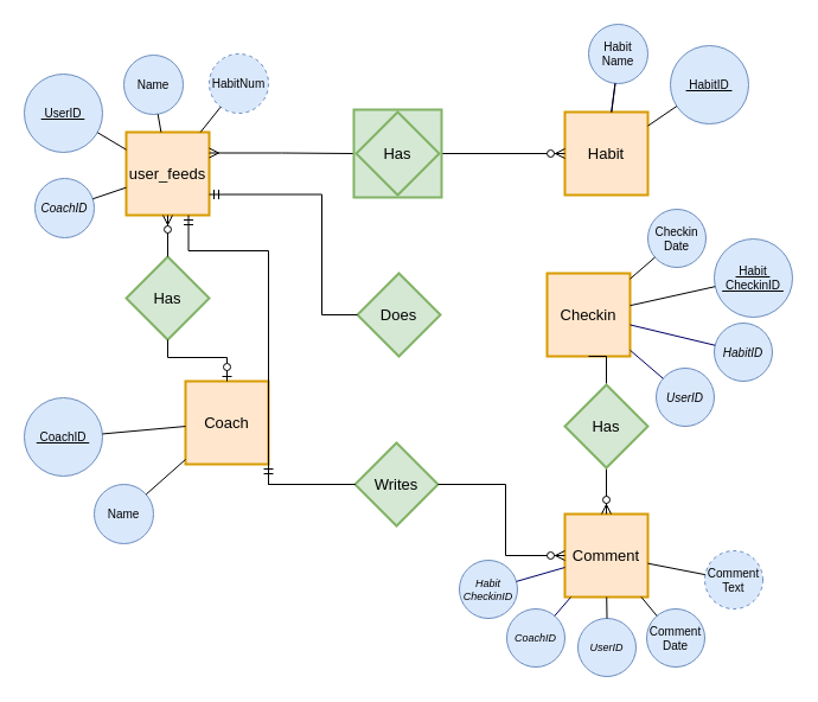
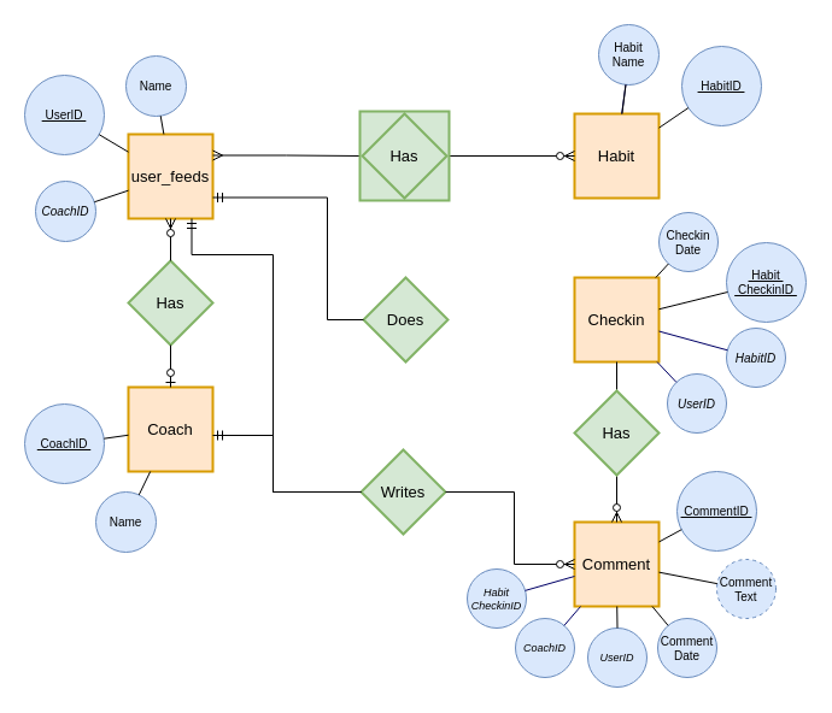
  <mxCell id="0" />
  <mxCell id="1" parent="0" />
  <mxCell id="2" value="user_feeds" style="strokeWidth=2;whiteSpace=wrap;html=1;align=center;fontSize=13;fontFamily=Helvetica;fontColor=#000000;strokeColor=#d79b00;fillColor=#ffe6cc;" parent="1" vertex="1"><mxGeometry x="106" y="111" width="70" height="70" as="geometry" /></mxCell>
  <mxCell id="3" value="Name" style="ellipse;whiteSpace=wrap;html=1;aspect=fixed;fontSize=10;fillColor=#dae8fc;strokeColor=#6c8ebf;" parent="1" vertex="1"><mxGeometry x="104" y="46" width="50" height="50" as="geometry" /></mxCell>
  <mxCell id="4" value="&lt;u&gt;&amp;nbsp;UserID&amp;nbsp;&lt;/u&gt;" style="ellipse;whiteSpace=wrap;html=1;aspect=fixed;fontSize=10;fillColor=#dae8fc;strokeColor=#6c8ebf;" parent="1" vertex="1"><mxGeometry x="20" y="62" width="66" height="66" as="geometry" /></mxCell>
  <mxCell id="5" value="&lt;i&gt;CoachID&lt;/i&gt;" style="ellipse;whiteSpace=wrap;html=1;aspect=fixed;fontSize=10;fillColor=#dae8fc;strokeColor=#6c8ebf;" parent="1" vertex="1"><mxGeometry x="29" y="150" width="50" height="50" as="geometry" /></mxCell>
  <mxCell id="6" value="Habit" style="strokeWidth=2;whiteSpace=wrap;html=1;align=center;fontSize=13;fontFamily=Helvetica;fontColor=#000000;strokeColor=#d79b00;fillColor=#ffe6cc;" parent="1" vertex="1"><mxGeometry x="476" y="94" width="70" height="70" as="geometry" /></mxCell>
  <mxCell id="7" value="Habit Name" style="ellipse;whiteSpace=wrap;html=1;aspect=fixed;fontSize=10;fillColor=#dae8fc;strokeColor=#6c8ebf;" parent="1" vertex="1"><mxGeometry x="496" y="20" width="50" height="50" as="geometry" /></mxCell>
  <mxCell id="8" value="" style="edgeStyle=none;rounded=0;html=1;startArrow=none;startFill=0;endArrow=none;endFill=0;jettySize=auto;orthogonalLoop=1;strokeColor=#000066;fontSize=13;" parent="1" source="7" target="6" edge="1"><mxGeometry relative="1" as="geometry" /></mxCell>
  <mxCell id="9" value="&lt;u&gt;&amp;nbsp;HabitID&amp;nbsp;&lt;/u&gt;" style="ellipse;whiteSpace=wrap;html=1;aspect=fixed;fontSize=10;fillColor=#dae8fc;strokeColor=#6c8ebf;" parent="1" vertex="1"><mxGeometry x="565" y="38" width="66" height="66" as="geometry" /></mxCell>
  <mxCell id="10" value="" style="edgeStyle=orthogonalEdgeStyle;html=1;endArrow=ERzeroToMany;endFill=1;fontSize=13;exitX=1;exitY=0.5;entryX=0;entryY=0.5;rounded=0;" parent="1" source="59" target="6" edge="1"><mxGeometry width="100" height="100" relative="1" as="geometry"><mxPoint x="271" y="321" as="sourcePoint" /><mxPoint x="371" y="221" as="targetPoint" /></mxGeometry></mxCell>
  <mxCell id="11" value="" style="edgeStyle=orthogonalEdgeStyle;html=1;endArrow=none;endFill=0;fontSize=13;exitX=1;exitY=0.25;entryX=0;entryY=0.5;rounded=0;startArrow=ERmany;startFill=0;" parent="1" source="2" target="59" edge="1"><mxGeometry width="100" height="100" relative="1" as="geometry"><mxPoint x="176" y="146" as="sourcePoint" /><mxPoint x="351" y="146" as="targetPoint" /></mxGeometry></mxCell>
- <mxCell id="12" value="Checkin" style="strokeWidth=2;whiteSpace=wrap;html=1;align=center;fontSize=13;fontFamily=Helvetica;fontColor=#000000;strokeColor=#d79b00;fillColor=#ffe6cc;" parent="1" vertex="1"><mxGeometry x="461" y="230" width="70" height="70" as="geometry" /></mxCell>
+ <mxCell id="12" value="Checkin" style="strokeWidth=2;whiteSpace=wrap;html=1;align=center;fontSize=13;fontFamily=Helvetica;fontColor=#000000;strokeColor=#d79b00;fillColor=#ffe6cc;" parent="1" vertex="1"><mxGeometry x="476" y="230" width="70" height="70" as="geometry" /></mxCell>
  <mxCell id="13" value="Comment" style="strokeWidth=2;whiteSpace=wrap;html=1;align=center;fontSize=13;fontFamily=Helvetica;fontColor=#000000;strokeColor=#d79b00;fillColor=#ffe6cc;" parent="1" vertex="1"><mxGeometry x="476" y="433" width="70" height="70" as="geometry" /></mxCell>
  <mxCell id="14" value="Writes" style="shape=rhombus;strokeWidth=2;fontSize=13;perimeter=rhombusPerimeter;whiteSpace=wrap;html=1;align=center;fillColor=#d5e8d4;strokeColor=#82b366;" parent="1" vertex="1"><mxGeometry x="299" y="373" width="70" height="70" as="geometry" /></mxCell>
- <mxCell id="15" value="Coach" style="strokeWidth=2;whiteSpace=wrap;html=1;align=center;fontSize=13;fontFamily=Helvetica;fontColor=#000000;strokeColor=#d79b00;fillColor=#ffe6cc;" parent="1" vertex="1"><mxGeometry x="156" y="321" width="70" height="70" as="geometry" /></mxCell>
+ <mxCell id="15" value="Coach" style="strokeWidth=2;whiteSpace=wrap;html=1;align=center;fontSize=13;fontFamily=Helvetica;fontColor=#000000;strokeColor=#d79b00;fillColor=#ffe6cc;" parent="1" vertex="1"><mxGeometry x="106" y="321" width="70" height="70" as="geometry" /></mxCell>
  <mxCell id="16" value="&lt;u&gt;&amp;nbsp;CoachID&amp;nbsp;&lt;/u&gt;" style="ellipse;whiteSpace=wrap;html=1;aspect=fixed;fontSize=10;fillColor=#dae8fc;strokeColor=#6c8ebf;" parent="1" vertex="1"><mxGeometry x="20" y="335" width="66" height="66" as="geometry" /></mxCell>
  <mxCell id="17" value="Name" style="ellipse;whiteSpace=wrap;html=1;aspect=fixed;fontSize=10;fillColor=#dae8fc;strokeColor=#6c8ebf;" parent="1" vertex="1"><mxGeometry x="79" y="408" width="50" height="50" as="geometry" /></mxCell>
  <mxCell id="18" value="Has" style="shape=rhombus;strokeWidth=2;fontSize=13;perimeter=rhombusPerimeter;whiteSpace=wrap;html=1;align=center;fillColor=#d5e8d4;strokeColor=#82b366;" parent="1" vertex="1"><mxGeometry x="106" y="216" width="70" height="70" as="geometry" /></mxCell>
  <mxCell id="19" value="Does" style="shape=rhombus;strokeWidth=2;fontSize=13;perimeter=rhombusPerimeter;whiteSpace=wrap;html=1;align=center;fillColor=#d5e8d4;strokeColor=#82b366;" parent="1" vertex="1"><mxGeometry x="301" y="230" width="70" height="70" as="geometry" /></mxCell>
  <mxCell id="20" style="edgeStyle=orthogonalEdgeStyle;rounded=0;html=1;exitX=1;exitY=0.75;entryX=0;entryY=0.5;endArrow=none;endFill=0;jettySize=auto;orthogonalLoop=1;fontSize=12;startArrow=ERmandOne;startFill=0;" parent="1" source="2" target="19" edge="1"><mxGeometry relative="1" as="geometry"><Array as="points"><mxPoint x="271" y="164" /><mxPoint x="271" y="265" /></Array></mxGeometry></mxCell>
  <mxCell id="21" style="edgeStyle=orthogonalEdgeStyle;rounded=0;html=1;exitX=0.5;exitY=1;entryX=0;entryY=0.5;endArrow=none;endFill=0;jettySize=auto;orthogonalLoop=1;fontSize=12;" parent="1" source="12" target="23" edge="1"><mxGeometry relative="1" as="geometry"><mxPoint x="505" y="381" as="targetPoint" /></mxGeometry></mxCell>
  <mxCell id="22" style="edgeStyle=orthogonalEdgeStyle;rounded=0;html=1;exitX=1;exitY=0.5;entryX=0.5;entryY=0;endArrow=ERzeroToMany;endFill=1;jettySize=auto;orthogonalLoop=1;fontSize=12;" parent="1" source="23" target="13" edge="1"><mxGeometry relative="1" as="geometry"><mxPoint x="505" y="501" as="sourcePoint" /></mxGeometry></mxCell>
  <mxCell id="23" value="Has" style="shape=rhombus;strokeWidth=2;fontSize=13;perimeter=rhombusPerimeter;whiteSpace=wrap;html=1;align=center;direction=south;fillColor=#d5e8d4;strokeColor=#82b366;" parent="1" vertex="1"><mxGeometry x="476" y="324" width="70" height="70" as="geometry" /></mxCell>
  <mxCell id="24" style="edgeStyle=orthogonalEdgeStyle;rounded=0;html=1;exitX=0.5;exitY=0;entryX=0.5;entryY=1;endArrow=none;endFill=0;jettySize=auto;orthogonalLoop=1;fontSize=12;startArrow=ERzeroToOne;startFill=1;" parent="1" source="15" target="18" edge="1"><mxGeometry relative="1" as="geometry" /></mxCell>
  <mxCell id="25" style="edgeStyle=orthogonalEdgeStyle;rounded=0;html=1;exitX=0.5;exitY=0;entryX=0.5;entryY=1;endArrow=ERzeroToMany;endFill=1;jettySize=auto;orthogonalLoop=1;fontSize=12;" parent="1" source="18" target="2" edge="1"><mxGeometry relative="1" as="geometry" /></mxCell>
  <mxCell id="26" style="edgeStyle=orthogonalEdgeStyle;rounded=0;html=1;exitX=0.75;exitY=1;endArrow=none;endFill=0;jettySize=auto;orthogonalLoop=1;fontSize=12;startArrow=ERmandOne;startFill=0;entryX=0;entryY=0.5;" parent="1" source="2" target="14" edge="1"><mxGeometry relative="1" as="geometry"><Array as="points"><mxPoint x="159" y="211" /><mxPoint x="226" y="211" /><mxPoint x="226" y="408" /></Array><mxPoint x="286" y="408" as="targetPoint" /></mxGeometry></mxCell>
  <mxCell id="27" style="edgeStyle=orthogonalEdgeStyle;rounded=0;html=1;entryX=0;entryY=0.5;endArrow=none;endFill=0;jettySize=auto;orthogonalLoop=1;fontSize=12;startArrow=ERmandOne;startFill=0;" parent="1" source="15" target="14" edge="1"><mxGeometry relative="1" as="geometry"><Array as="points"><mxPoint x="226" y="361" /><mxPoint x="226" y="408" /></Array></mxGeometry></mxCell>
  <mxCell id="28" style="edgeStyle=orthogonalEdgeStyle;rounded=0;html=1;exitX=1;exitY=0.5;entryX=0;entryY=0.5;endArrow=ERzeroToMany;endFill=1;jettySize=auto;orthogonalLoop=1;fontSize=12;" parent="1" source="14" target="13" edge="1"><mxGeometry relative="1" as="geometry"><Array as="points"><mxPoint x="426" y="408" /><mxPoint x="426" y="468" /></Array></mxGeometry></mxCell>
  <mxCell id="29" value="&lt;u&gt;&amp;nbsp;Habit&amp;nbsp;&lt;br&gt;&amp;nbsp;CheckinID&amp;nbsp;&lt;/u&gt;" style="ellipse;whiteSpace=wrap;html=1;aspect=fixed;fontSize=10;fillColor=#dae8fc;strokeColor=#6c8ebf;" parent="1" vertex="1"><mxGeometry x="602" y="201" width="66" height="66" as="geometry" /></mxCell>
  <mxCell id="30" value="Checkin&lt;br&gt;Date&lt;br&gt;" style="ellipse;whiteSpace=wrap;html=1;aspect=fixed;fontSize=10;fillColor=#dae8fc;strokeColor=#6c8ebf;" parent="1" vertex="1"><mxGeometry x="546" y="176" width="49" height="49" as="geometry" /></mxCell>
  <mxCell id="31" style="rounded=0;html=1;endArrow=none;endFill=0;jettySize=auto;orthogonalLoop=1;fontSize=12;" parent="1" source="12" target="30" edge="1"><mxGeometry relative="1" as="geometry" /></mxCell>
  <mxCell id="32" style="rounded=0;html=1;endArrow=none;endFill=0;jettySize=auto;orthogonalLoop=1;fontSize=12;" parent="1" source="9" target="6" edge="1"><mxGeometry relative="1" as="geometry" /></mxCell>
  <mxCell id="33" style="rounded=0;html=1;endArrow=none;endFill=0;jettySize=auto;orthogonalLoop=1;fontSize=12;" parent="1" target="6" edge="1"><mxGeometry relative="1" as="geometry"><mxPoint x="518.462" y="69.871" as="sourcePoint" /></mxGeometry></mxCell>
  <mxCell id="34" style="edgeStyle=none;rounded=0;html=1;endArrow=none;endFill=0;jettySize=auto;orthogonalLoop=1;fontSize=12;" parent="1" source="12" target="29" edge="1"><mxGeometry relative="1" as="geometry" /></mxCell>
  <mxCell id="35" style="edgeStyle=none;rounded=0;html=1;endArrow=none;endFill=0;jettySize=auto;orthogonalLoop=1;fontSize=12;" parent="1" source="16" target="15" edge="1"><mxGeometry relative="1" as="geometry" /></mxCell>
  <mxCell id="36" style="edgeStyle=none;rounded=0;html=1;endArrow=none;endFill=0;jettySize=auto;orthogonalLoop=1;fontSize=12;" parent="1" source="17" target="15" edge="1"><mxGeometry relative="1" as="geometry" /></mxCell>
  <mxCell id="37" style="edgeStyle=none;rounded=0;html=1;endArrow=none;endFill=0;jettySize=auto;orthogonalLoop=1;fontSize=12;" parent="1" source="4" target="2" edge="1"><mxGeometry relative="1" as="geometry" /></mxCell>
  <mxCell id="38" style="edgeStyle=none;rounded=0;html=1;endArrow=none;endFill=0;jettySize=auto;orthogonalLoop=1;fontSize=12;" parent="1" source="3" target="2" edge="1"><mxGeometry relative="1" as="geometry" /></mxCell>
  <mxCell id="39" style="edgeStyle=none;rounded=0;html=1;endArrow=none;endFill=0;jettySize=auto;orthogonalLoop=1;fontSize=12;" parent="1" source="5" target="2" edge="1"><mxGeometry relative="1" as="geometry"><mxPoint x="96" y="211" as="sourcePoint" /></mxGeometry></mxCell>
+ <mxCell id="40" value="&lt;u&gt;&amp;nbsp;CommentID&amp;nbsp;&lt;/u&gt;&lt;br&gt;" style="ellipse;whiteSpace=wrap;html=1;aspect=fixed;fontSize=10;fillColor=#dae8fc;strokeColor=#6c8ebf;" parent="1" vertex="1"><mxGeometry x="561" y="391" width="66" height="66" as="geometry" /></mxCell>
  <mxCell id="41" value="Comment&lt;br&gt;Text&lt;br&gt;" style="ellipse;whiteSpace=wrap;html=1;aspect=fixed;fontSize=10;fillColor=#dae8fc;strokeColor=#6c8ebf;dashed=1;" parent="1" vertex="1"><mxGeometry x="594" y="464" width="49" height="49" as="geometry" /></mxCell>
  <mxCell id="42" value="Comment&lt;br&gt;Date&lt;br&gt;" style="ellipse;whiteSpace=wrap;html=1;aspect=fixed;fontSize=10;fillColor=#dae8fc;strokeColor=#6c8ebf;" parent="1" vertex="1"><mxGeometry x="545" y="513" width="49" height="49" as="geometry" /></mxCell>
  <mxCell id="43" value="&lt;i&gt;UserID&lt;/i&gt;&lt;br&gt;" style="ellipse;whiteSpace=wrap;html=1;aspect=fixed;fontSize=9;fillColor=#dae8fc;strokeColor=#6c8ebf;" parent="1" vertex="1"><mxGeometry x="487" y="521" width="49" height="49" as="geometry" /></mxCell>
+ <mxCell id="44" style="rounded=0;html=1;startArrow=none;startFill=0;endArrow=none;endFill=0;jettySize=auto;orthogonalLoop=1;fontSize=10;" parent="1" source="40" target="13" edge="1"><mxGeometry relative="1" as="geometry" /></mxCell>
  <mxCell id="45" style="edgeStyle=none;rounded=0;html=1;startArrow=none;startFill=0;endArrow=none;endFill=0;jettySize=auto;orthogonalLoop=1;fontSize=10;" parent="1" source="41" target="13" edge="1"><mxGeometry relative="1" as="geometry" /></mxCell>
  <mxCell id="46" style="edgeStyle=none;rounded=0;html=1;startArrow=none;startFill=0;endArrow=none;endFill=0;jettySize=auto;orthogonalLoop=1;fontSize=10;" parent="1" source="42" target="13" edge="1"><mxGeometry relative="1" as="geometry" /></mxCell>
  <mxCell id="47" style="edgeStyle=none;rounded=0;html=1;startArrow=none;startFill=0;endArrow=none;endFill=0;jettySize=auto;orthogonalLoop=1;fontSize=10;" parent="1" source="43" target="13" edge="1"><mxGeometry relative="1" as="geometry" /></mxCell>
- <mxCell id="48" value="HabitNum" style="ellipse;whiteSpace=wrap;html=1;aspect=fixed;fontSize=10;fillColor=#dae8fc;strokeColor=#6c8ebf;dashed=1;" parent="1" vertex="1"><mxGeometry x="176" y="45" width="50" height="50" as="geometry" /></mxCell>
- <mxCell id="49" style="rounded=0;html=1;startArrow=none;startFill=0;endArrow=none;endFill=0;jettySize=auto;orthogonalLoop=1;fontSize=10;" parent="1" source="48" target="2" edge="1"><mxGeometry relative="1" as="geometry" /></mxCell>
  <mxCell id="50" value="&lt;i&gt;CoachID&lt;/i&gt;&lt;br&gt;" style="ellipse;whiteSpace=wrap;html=1;aspect=fixed;fontSize=9;fillColor=#dae8fc;strokeColor=#6c8ebf;" parent="1" vertex="1"><mxGeometry x="427" y="513" width="49" height="49" as="geometry" /></mxCell>
  <mxCell id="51" style="rounded=0;html=1;startArrow=none;startFill=0;endArrow=none;endFill=0;jettySize=auto;orthogonalLoop=1;strokeColor=#000066;fontSize=13;" parent="1" source="50" target="13" edge="1"><mxGeometry relative="1" as="geometry" /></mxCell>
  <mxCell id="52" value="&lt;i&gt;HabitID&lt;/i&gt;&lt;br&gt;" style="ellipse;whiteSpace=wrap;html=1;aspect=fixed;fontSize=10;fillColor=#dae8fc;strokeColor=#6c8ebf;" parent="1" vertex="1"><mxGeometry x="602" y="272" width="49" height="49" as="geometry" /></mxCell>
  <mxCell id="53" style="rounded=0;html=1;startArrow=none;startFill=0;endArrow=none;endFill=0;jettySize=auto;orthogonalLoop=1;strokeColor=#000066;fontSize=13;" parent="1" source="52" target="12" edge="1"><mxGeometry relative="1" as="geometry" /></mxCell>
  <mxCell id="54" value="&lt;i&gt;Habit&lt;br&gt;CheckinID&lt;/i&gt;&lt;br&gt;" style="ellipse;whiteSpace=wrap;html=1;aspect=fixed;fontSize=9;fillColor=#dae8fc;strokeColor=#6c8ebf;" parent="1" vertex="1"><mxGeometry x="387" y="472" width="49" height="49" as="geometry" /></mxCell>
  <mxCell id="55" style="edgeStyle=none;rounded=0;html=1;startArrow=none;startFill=0;endArrow=none;endFill=0;jettySize=auto;orthogonalLoop=1;strokeColor=#000066;fontSize=13;" parent="1" source="54" target="13" edge="1"><mxGeometry relative="1" as="geometry" /></mxCell>
  <mxCell id="56" value="&lt;i&gt;UserID&lt;/i&gt;&lt;br&gt;" style="ellipse;whiteSpace=wrap;html=1;aspect=fixed;fontSize=10;fillColor=#dae8fc;strokeColor=#6c8ebf;" parent="1" vertex="1"><mxGeometry x="553" y="310" width="49" height="49" as="geometry" /></mxCell>
  <mxCell id="57" style="edgeStyle=none;rounded=0;html=1;startArrow=none;startFill=0;endArrow=none;endFill=0;jettySize=auto;orthogonalLoop=1;strokeColor=#000066;fontSize=13;" parent="1" source="56" target="12" edge="1"><mxGeometry relative="1" as="geometry" /></mxCell>
  <mxCell id="58" value="" style="group" parent="1" vertex="1" connectable="0"><mxGeometry x="298" y="92" width="74" height="74" as="geometry" /></mxCell>
  <mxCell id="59" value="Entity" style="strokeWidth=2;whiteSpace=wrap;html=1;align=center;fontSize=14;fillColor=#d5e8d4;strokeColor=#82b366;" parent="58" vertex="1"><mxGeometry width="74" height="74" as="geometry" /></mxCell>
  <mxCell id="60" value="Has" style="shape=rhombus;strokeWidth=2;fontSize=13;perimeter=rhombusPerimeter;whiteSpace=wrap;html=1;align=center;fillColor=#d5e8d4;strokeColor=#82b366;" parent="58" vertex="1"><mxGeometry x="2" y="2" width="70" height="70" as="geometry" /></mxCell>
